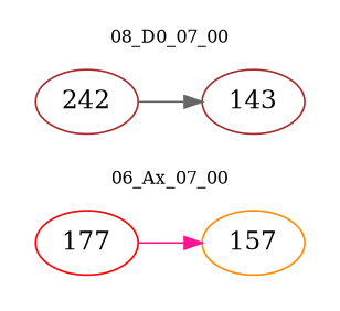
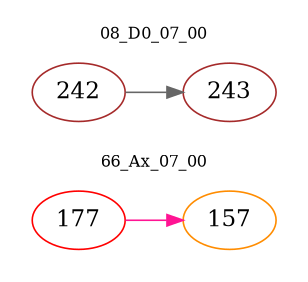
  digraph {
    rankdir=LR
    node [color=brown]
    n1 [color=red label=177]
    n2 [color=darkorange label=157]
    n3 [label=242]
-   n4 [label=143]
+   n4 [label=243]
    subgraph cluster_1 {
      color=white
      fontsize=10
-     label="06_Ax_07_00"
+     label="66_Ax_07_00"
      n1
      n2
    }
    subgraph cluster_2 {
      color=white
      fontsize=10
      label="08_D0_07_00"
      n3
      n4
    }
    n1 -> n2 [color=deeppink]
    n3 -> n4 [color=gray40]
  }
